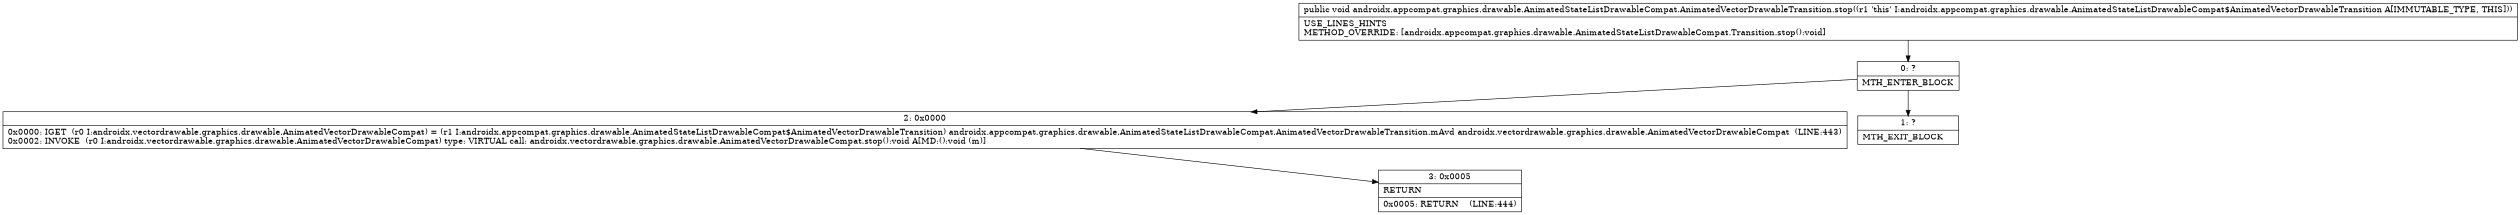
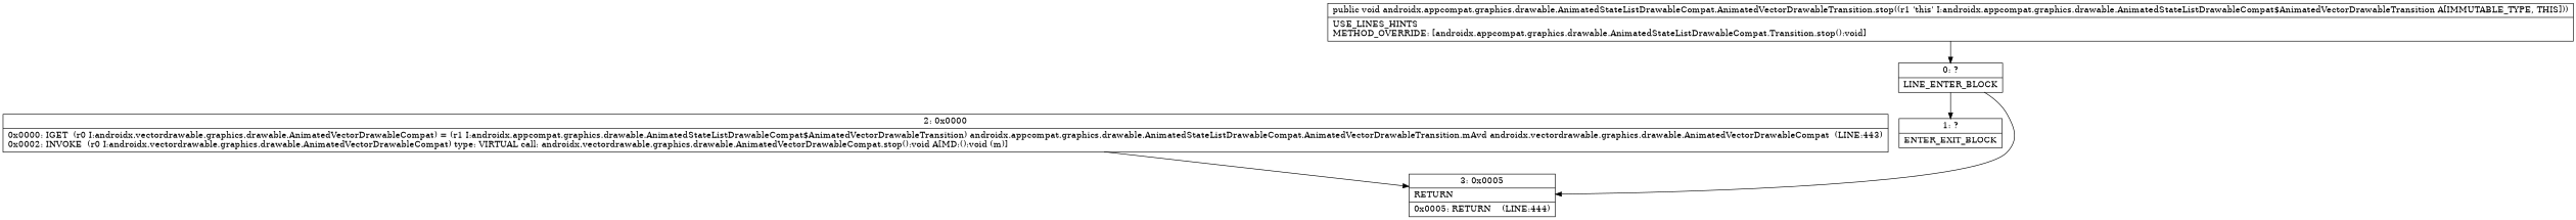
  digraph {
    fontname="DejaVu Serif"
    node [fontname="DejaVu Serif" shape=record]
    edge [fontname="DejaVu Serif"]
-   n1 [label="{0\:\ ?|MTH_ENTER_BLOCK\l}"]
+   n1 [label="{0\:\ ?|LINE_ENTER_BLOCK\l}"]
    n2 [label="{2\:\ 0x0000|0x0000: IGET  (r0 I:androidx.vectordrawable.graphics.drawable.AnimatedVectorDrawableCompat) = (r1 I:androidx.appcompat.graphics.drawable.AnimatedStateListDrawableCompat$AnimatedVectorDrawableTransition) androidx.appcompat.graphics.drawable.AnimatedStateListDrawableCompat.AnimatedVectorDrawableTransition.mAvd androidx.vectordrawable.graphics.drawable.AnimatedVectorDrawableCompat  (LINE:443)\l0x0002: INVOKE  (r0 I:androidx.vectordrawable.graphics.drawable.AnimatedVectorDrawableCompat) type: VIRTUAL call: androidx.vectordrawable.graphics.drawable.AnimatedVectorDrawableCompat.stop():void A[MD:():void (m)]\l}"]
-   n3 [label="{1\:\ ?|MTH_EXIT_BLOCK\l}"]
+   n3 [label="{1\:\ ?|ENTER_EXIT_BLOCK\l}"]
    n4 [label="{3\:\ 0x0005|RETURN\l|0x0005: RETURN    (LINE:444)\l}"]
    n5 [label="{public void androidx.appcompat.graphics.drawable.AnimatedStateListDrawableCompat.AnimatedVectorDrawableTransition.stop((r1 'this' I:androidx.appcompat.graphics.drawable.AnimatedStateListDrawableCompat$AnimatedVectorDrawableTransition A[IMMUTABLE_TYPE, THIS]))  | USE_LINES_HINTS\lMETHOD_OVERRIDE: [androidx.appcompat.graphics.drawable.AnimatedStateListDrawableCompat.Transition.stop():void]\l}"]
-   n1 -> n2
+   n1 -> n4
    n1 -> n3
    n2 -> n4
    n5 -> n1
  }
